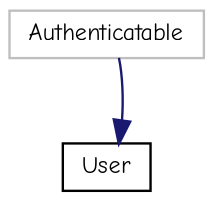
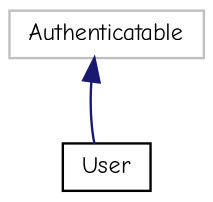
  digraph {
    rankdir=TB
    fontname="Comic Neue"
    node [fillcolor=white fontname="Comic Neue" fontsize=10 shape=record style=filled]
    n1 [color=grey75 height=0.2 label=Authenticatable width=0.4]
    n2 [color=black height=0.2 label=User width=0.4]
-   n2 -> n1 [color=midnightblue dir=back fontname="Comic Neue" fontsize=10 labelfontname=Helvetica labelfontsize=10 style=solid]
+   n1 -> n2 [color=midnightblue dir=back fontname="Comic Neue" fontsize=10 labelfontname=Helvetica labelfontsize=10 style=solid]
  }
